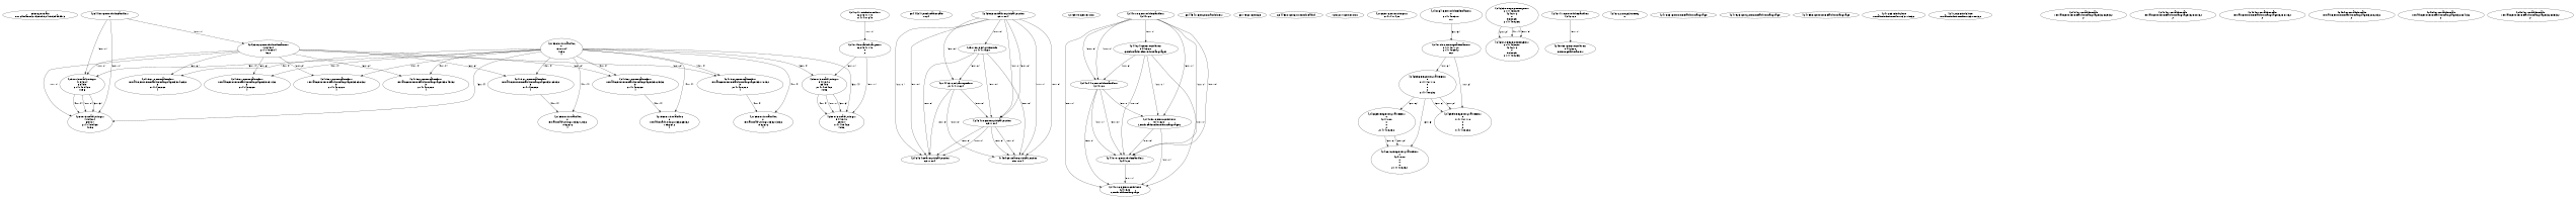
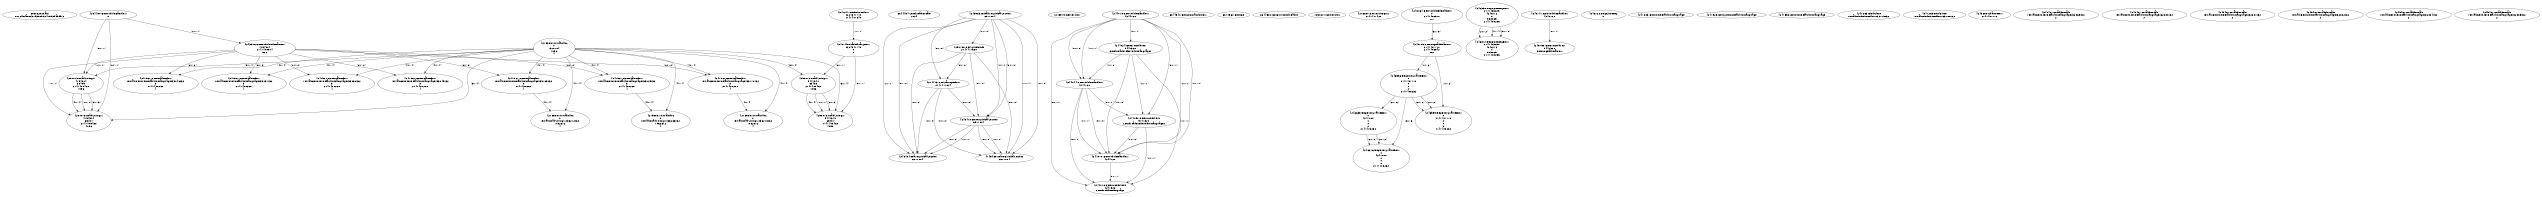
  digraph {
    n1 [label="6850628.main\n001c49dae8d21b398b9247593baddf73"]
    n2 [label="4254480.GetModuleHandleW\n0"]
    n3 [label="4243306.GetModuleFileNameW\n4194304\n2147408904\n522"]
    n4 [label="4250073.LoadStringW\n4194304\n65485\n2147409468\n4096"]
    n5 [label="4250073.LoadStringW\n4194304\n65484\n2147409468\n4096"]
    n6 [label="4247567.GetLocaleInfoW\nretval_GetUserDefaultUILanguage_33169_32\n3\n2147408268\n4"]
    n7 [label="4247567.GetLocaleInfoW\nretval_GetUserDefaultUILanguage_33170_32\n3\n2147408268\n4"]
    n8 [label="4247567.GetLocaleInfoW\nretval_GetUserDefaultUILanguage_33029_32\n3\n2147408268\n4"]
    n9 [label="4247567.GetLocaleInfoW\nretval_GetUserDefaultUILanguage_33031_32\n3\n2147408268\n4"]
    n10 [label="4247567.GetLocaleInfoW\nretval_GetUserDefaultUILanguage_33030_32\n3\n2147408268\n4"]
    n11 [label="4247567.GetLocaleInfoW\nretval_GetUserDefaultUILanguage_33045_32\n3\n2147408268\n4"]
    n12 [label="4247567.GetLocaleInfoW\nretval_GetUserDefaultUILanguage_33046_32\n3\n2147408268\n4"]
    n13 [label="6844434.SetThreadLocale\n1024"]
    n14 [label="4243965.InitializeCriticalSection\n6917004"]
    n15 [label="4250188.GetSystemInfo\n2147417660"]
    n16 [label="4214413.GetStartupInfoW\n2147417624"]
    n17 [label="4245418.EnterCriticalSection\n6917004"]
    n18 [label="4245454.LeaveCriticalSection\n6917004"]
    n19 [label="4745469.LeaveCriticalSection\n6917004"]
    n20 [label="4243979.GetVersion\n"]
    n21 [label="4244018.GetModuleHandleW\n4244120"]
    n22 [label="4244024.GetProcAddress\n9441320\nGetThreadPreferredUILanguages"]
    n23 [label="4244044.GetModuleHandleW\n4244120"]
    n24 [label="4244050.GetProcAddress\n9441320\nSetThreadPreferredUILanguages"]
    n25 [label="4244070.GetModuleHandleW\n4244120"]
    n26 [label="4244076.GetProcAddress\n9441320\nGetThreadUILanguage"]
    n27 [label="6844540.GetCommandLineW\n"]
    n28 [label="6844560.GetACP\n"]
    n29 [label="6844580.GetCurrentThreadId\n"]
    n30 [label="4250204.GetVersion\n"]
    n31 [label="4276690.GetVersionExW\n2147417420"]
    n32 [label="4215588.VirtualAlloc\n0\nretval_LoadStringW_33212_32\n1052672\n4"]
    n33 [label="4215588.VirtualAlloc\n0\nretval_LoadStringW_33213_32\n1052672\n4"]
    n34 [label="4215588.VirtualAlloc\n0\nretval_LoadStringW_33263_32\n1052672\n4"]
    n35 [label="4248064.GetModuleFileNameW\n0\n2147408370\n261"]
    n36 [label="4245785.GetLongPathNameW\n2147407710\n2147406542\n261"]
    n37 [label="4246556.RegQueryValueExW\n0\n2147407710\n0\n0\n0\n2147408232"]
    n38 [label="4246599.RegQueryValueExW\n0\n2147407710\n0\n0\n0\n2147408232"]
    n39 [label="4215383.VirtualAlloc\n0\n1310704\n4096\n4"]
    n40 [label="4250073.LoadStringW\n9441340\n65485\n2147409468\n4096"]
    n41 [label="4250073.LoadStringW\n9441340\n65484\n2147409468\n4096"]
    n42 [label="4246338.RegOpenKeyExW\n2147483649\n4246772\n0\n983065\n2147408236"]
    n43 [label="4246372.RegOpenKeyExW\n2147483650\n4246772\n0\n983065\n2147408236"]
    n44 [label="4245741.GetModuleHandleW\n4246160"]
    n45 [label="4245758.GetProcAddress\n9441320\nGetLongPathNameW"]
    n46 [label="4246635.RegQueryValueExW\n0\n4247000\n0\n0\n0\n2147408232"]
    n47 [label="4246676.RegQueryValueExW\n0\n4247000\n0\n0\n0\n2147408232"]
    n48 [label="4246722.RegCloseKey\n0"]
    n49 [label="4247883.GetUserDefaultUILanguage\n"]
    n50 [label="4247923.GetSystemDefaultUILanguage\n"]
    n51 [label="4247558.GetUserDefaultUILanguage\n"]
    n52 [label="4247247.FindFirstFileW\n3224341740\n2147407640"]
    n53 [label="4248145.LoadLibraryExW\n3224341740\n0\n2"]
    n54 [label="4247263.FindClose\nretval_FindFirstFileW_33179_32"]
    n55 [label="4247263.FindClose\nretval_FindFirstFileW_33180_32"]
+   n56 [label="4245683.CharNextW\n2147407716"]
    n57 [label="4245487.IsValidLocale\nretval_GetUserDefaultUILanguage_32869_32\n2"]
    n58 [label="4245487.IsValidLocale\nretval_GetUserDefaultUILanguage_32880_32\n2"]
    n59 [label="4245487.IsValidLocale\nretval_GetUserDefaultUILanguage_32881_32\n2"]
    n60 [label="4245487.IsValidLocale\nretval_GetUserDefaultUILanguage_32882_32\n2"]
    n61 [label="4245487.IsValidLocale\nretval_GetUserDefaultUILanguage_32884_32\n2"]
    n62 [label="4245487.IsValidLocale\nretval_GetUserDefaultUILanguage_32885_32\n2"]
    n2 -> n3 [label="(0-->1)"]
    n2 -> n4 [label="(0-->1)"]
    n2 -> n5 [label="(0-->1)"]
    n3 -> n4 [label="(1-->1)"]
    n3 -> n5 [label="(1-->1)"]
    n3 -> n6 [label="(0-->2)"]
    n3 -> n7 [label="(0-->2)"]
    n3 -> n8 [label="(0-->2)"]
    n3 -> n9 [label="(0-->2)"]
    n3 -> n10 [label="(0-->2)"]
    n3 -> n11 [label="(0-->2)"]
    n3 -> n12 [label="(0-->2)"]
    n4 -> n5 [label="(1-->1)"]
    n4 -> n5 [label="(3-->3)"]
    n4 -> n5 [label="(4-->4)"]
    n6 -> n32 [label="(4-->4)"]
    n7 -> n33 [label="(4-->4)"]
    n8 -> n34 [label="(4-->4)"]
    n14 -> n15 [label="(0-->0)"]
    n14 -> n16 [label="(0-->0)"]
    n14 -> n17 [label="(1-->1)"]
    n14 -> n17 [label="(0-->0)"]
    n14 -> n18 [label="(1-->1)"]
    n14 -> n18 [label="(0-->0)"]
    n14 -> n19 [label="(1-->1)"]
    n14 -> n19 [label="(0-->0)"]
    n15 -> n16 [label="(0-->0)"]
    n15 -> n17 [label="(0-->0)"]
    n15 -> n18 [label="(0-->0)"]
    n15 -> n19 [label="(0-->0)"]
    n16 -> n17 [label="(0-->0)"]
    n16 -> n18 [label="(0-->0)"]
    n16 -> n19 [label="(0-->0)"]
    n17 -> n18 [label="(1-->1)"]
    n17 -> n18 [label="(0-->0)"]
    n17 -> n19 [label="(1-->1)"]
    n17 -> n19 [label="(0-->0)"]
    n21 -> n22 [label="(0-->1)"]
    n21 -> n23 [label="(1-->1)"]
    n21 -> n23 [label="(0-->0)"]
    n21 -> n24 [label="(0-->1)"]
    n21 -> n25 [label="(1-->1)"]
    n21 -> n25 [label="(0-->0)"]
    n21 -> n26 [label="(0-->1)"]
    n22 -> n23 [label="(1-->0)"]
    n22 -> n24 [label="(1-->1)"]
    n22 -> n25 [label="(1-->0)"]
    n22 -> n26 [label="(1-->1)"]
    n23 -> n24 [label="(0-->1)"]
    n23 -> n25 [label="(1-->1)"]
    n23 -> n25 [label="(0-->0)"]
    n23 -> n26 [label="(0-->1)"]
    n24 -> n25 [label="(1-->0)"]
    n24 -> n26 [label="(1-->1)"]
    n25 -> n26 [label="(0-->1)"]
    n35 -> n36 [label="(3-->3)"]
    n36 -> n37 [label="(1-->2)"]
    n36 -> n38 [label="(1-->2)"]
    n37 -> n38 [label="(2-->2)"]
    n37 -> n38 [label="(6-->6)"]
    n37 -> n46 [label="(6-->6)"]
    n37 -> n47 [label="(6-->6)"]
    n39 -> n4 [label="(3-->4)"]
    n39 -> n5 [label="(3-->4)"]
    n39 -> n6 [label="(4-->4)"]
    n39 -> n7 [label="(4-->4)"]
    n39 -> n8 [label="(4-->4)"]
    n39 -> n9 [label="(4-->4)"]
    n39 -> n10 [label="(4-->4)"]
    n39 -> n11 [label="(4-->4)"]
    n39 -> n12 [label="(4-->4)"]
    n39 -> n32 [label="(4-->4)"]
    n39 -> n33 [label="(4-->4)"]
    n39 -> n34 [label="(4-->4)"]
    n39 -> n40 [label="(3-->4)"]
    n39 -> n41 [label="(3-->4)"]
    n40 -> n41 [label="(1-->1)"]
    n40 -> n41 [label="(3-->3)"]
    n40 -> n41 [label="(4-->4)"]
    n42 -> n43 [label="(2-->2)"]
    n42 -> n43 [label="(4-->4)"]
    n42 -> n43 [label="(5-->5)"]
    n44 -> n45 [label="(0-->1)"]
    n46 -> n47 [label="(2-->2)"]
    n46 -> n47 [label="(6-->6)"]
    n52 -> n53 [label="(1-->1)"]
    n53 -> n40 [label="(0-->1)"]
    n53 -> n41 [label="(0-->1)"]
  }
